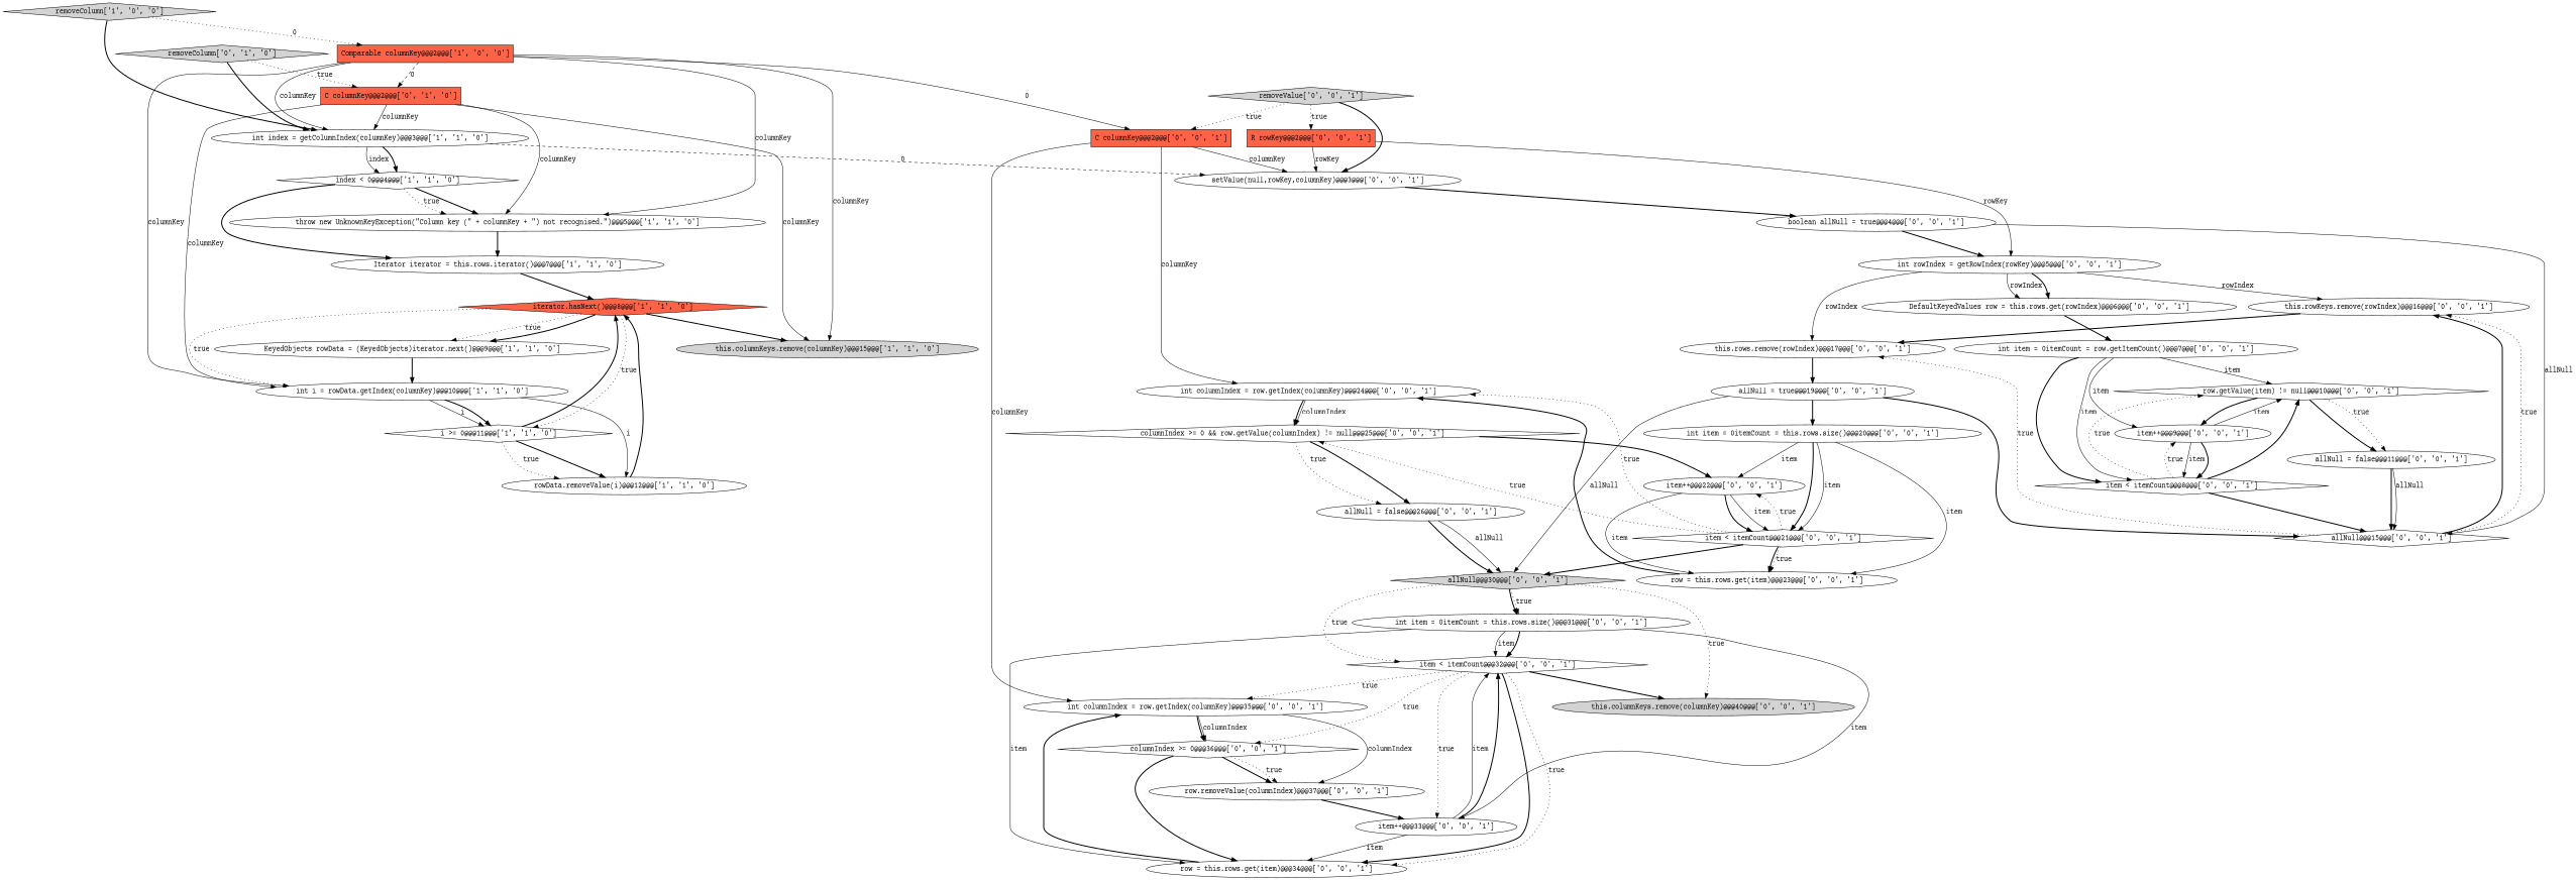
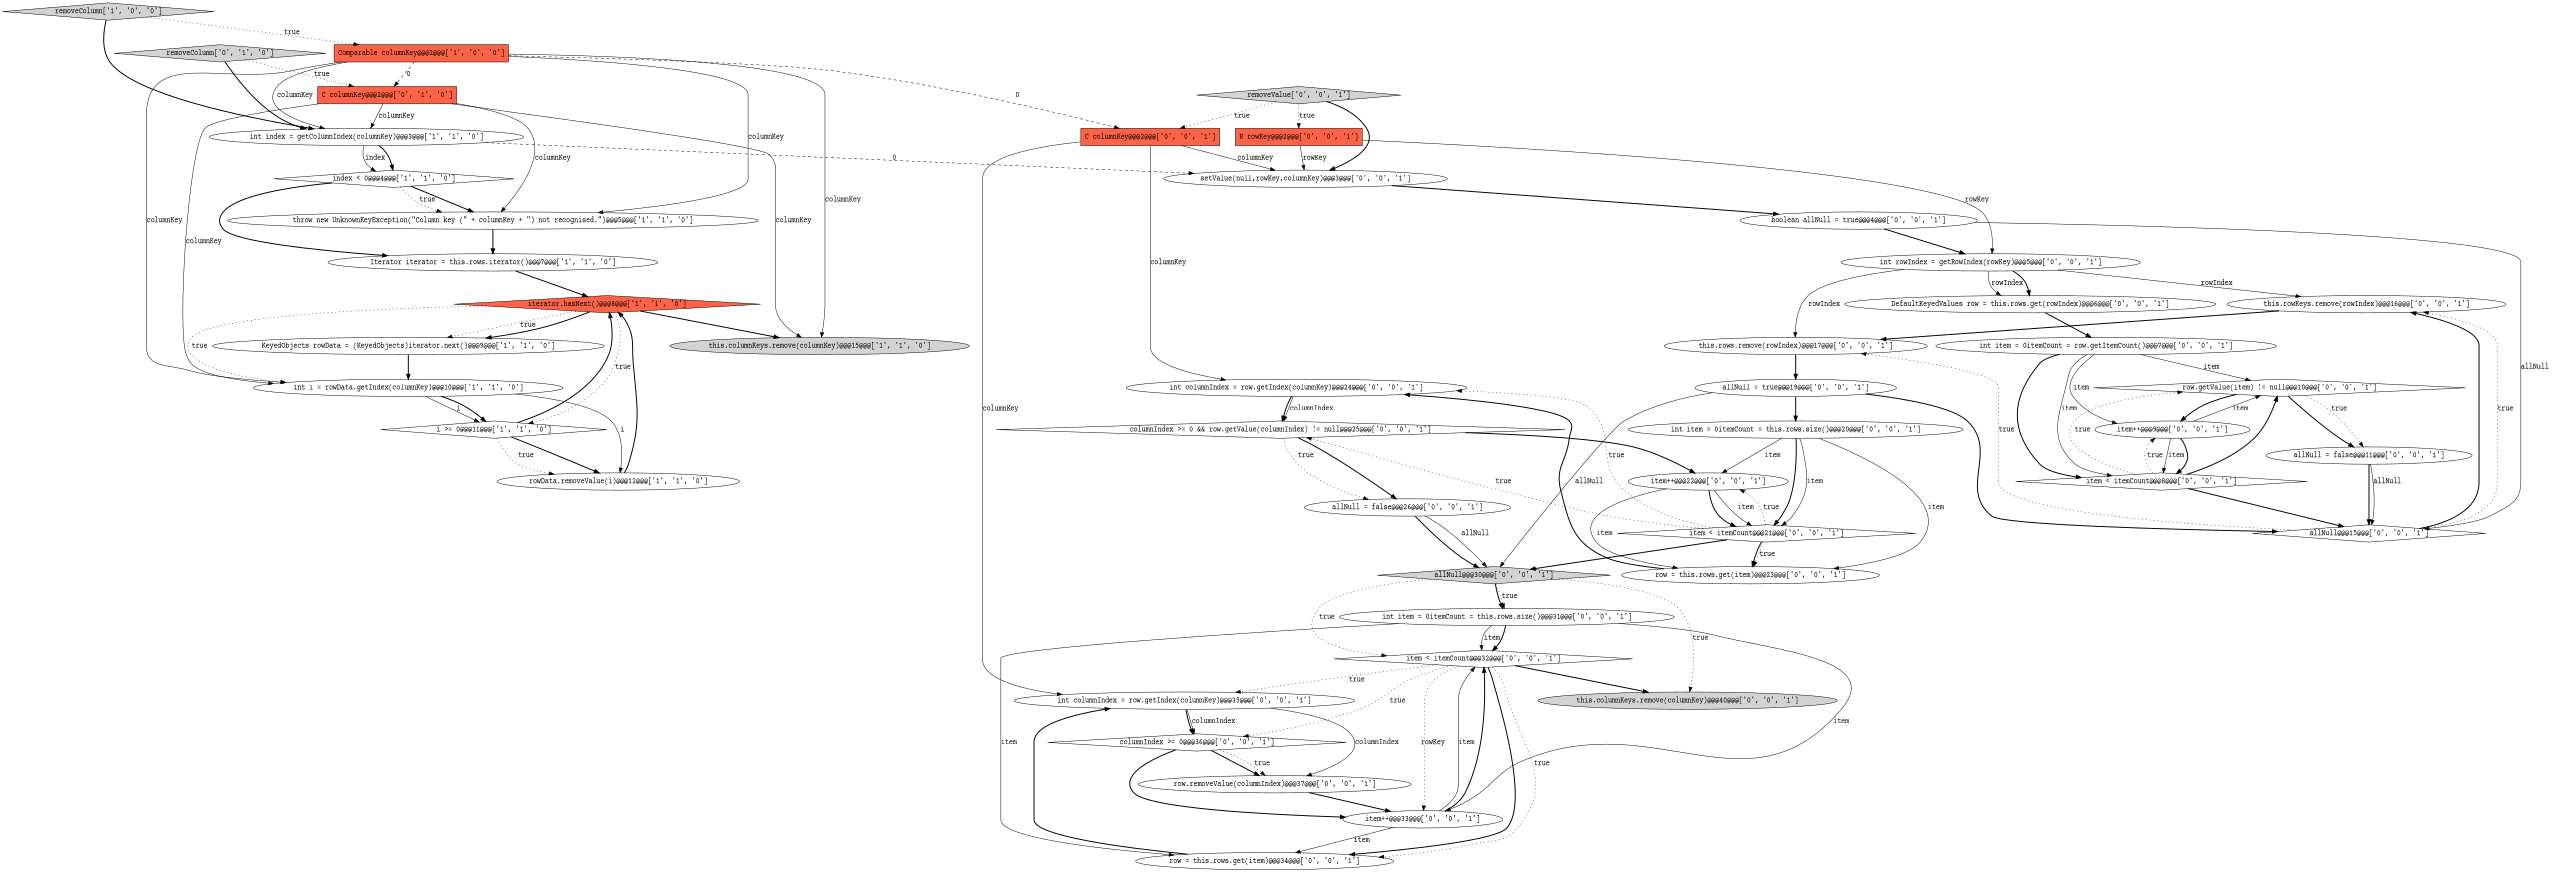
  digraph {
    fontname="Courier Prime"
    node [fillcolor=white fontname="Courier Prime" shape=ellipse style=filled]
    edge [fontname="Courier Prime" style=bold]
    n1 [fillcolor=lightgray label="this.columnKeys.remove(columnKey)@@@40@@@['0', '0', '1']"]
    n2 [label="columnIndex >= 0 && row.getValue(columnIndex) != null@@@25@@@['0', '0', '1']" shape=diamond]
    n3 [label="item++@@@22@@@['0', '0', '1']"]
    n4 [label="allNull = false@@@26@@@['0', '0', '1']"]
    n5 [label="item < itemCount@@@21@@@['0', '0', '1']" shape=diamond]
    n6 [label="row = this.rows.get(item)@@@23@@@['0', '0', '1']"]
    n7 [fillcolor=lightgray label="allNull@@@30@@@['0', '0', '1']" shape=diamond]
    n8 [label="int columnIndex = row.getIndex(columnKey)@@@24@@@['0', '0', '1']"]
    n9 [label="int i = rowData.getIndex(columnKey)@@@10@@@['1', '1', '0']"]
    n10 [label="i >= 0@@@11@@@['1', '1', '0']" shape=diamond]
    n11 [label="rowData.removeValue(i)@@@12@@@['1', '1', '0']"]
    n12 [fillcolor=tomato label="iterator.hasNext()@@@8@@@['1', '1', '0']" shape=diamond]
    n13 [fillcolor=tomato label="R rowKey@@@2@@@['0', '0', '1']" shape=box]
    n14 [label="setValue(null,rowKey,columnKey)@@@3@@@['0', '0', '1']"]
    n15 [label="int rowIndex = getRowIndex(rowKey)@@@5@@@['0', '0', '1']"]
    n16 [label="boolean allNull = true@@@4@@@['0', '0', '1']"]
    n17 [label="this.rowKeys.remove(rowIndex)@@@16@@@['0', '0', '1']"]
    n18 [label="this.rows.remove(rowIndex)@@@17@@@['0', '0', '1']"]
    n19 [label="DefaultKeyedValues row = this.rows.get(rowIndex)@@@6@@@['0', '0', '1']"]
    n20 [label="allNull = false@@@11@@@['0', '0', '1']"]
    n21 [label="allNull@@@15@@@['0', '0', '1']" shape=diamond]
    n22 [fillcolor=tomato label="C columnKey@@@2@@@['0', '0', '1']" shape=box]
    n23 [label="int columnIndex = row.getIndex(columnKey)@@@35@@@['0', '0', '1']"]
    n24 [label="row.removeValue(columnIndex)@@@37@@@['0', '0', '1']"]
    n25 [label="columnIndex >= 0@@@36@@@['0', '0', '1']" shape=diamond]
    n26 [label="item++@@@33@@@['0', '0', '1']"]
    n27 [label="row = this.rows.get(item)@@@34@@@['0', '0', '1']"]
    n28 [label="item < itemCount@@@32@@@['0', '0', '1']" shape=diamond]
    n29 [label="allNull = true@@@19@@@['0', '0', '1']"]
    n30 [label="int item = 0itemCount = this.rows.size()@@@20@@@['0', '0', '1']"]
    n31 [label="int item = 0itemCount = this.rows.size()@@@31@@@['0', '0', '1']"]
    n32 [fillcolor=lightgray label="removeColumn['1', '0', '0']" shape=diamond]
    n33 [fillcolor=tomato label="Comparable columnKey@@@2@@@['1', '0', '0']" shape=box]
    n34 [label="int index = getColumnIndex(columnKey)@@@3@@@['1', '1', '0']"]
    n35 [label="throw new UnknownKeyException(\"Column key (\" + columnKey + \") not recognised.\")@@@5@@@['1', '1', '0']"]
    n36 [fillcolor=lightgray label="this.columnKeys.remove(columnKey)@@@15@@@['1', '1', '0']"]
    n37 [fillcolor=tomato label="C columnKey@@@2@@@['0', '1', '0']" shape=box]
    n38 [label="index < 0@@@4@@@['1', '1', '0']" shape=diamond]
    n39 [label="row.getValue(item) != null@@@10@@@['0', '0', '1']" shape=diamond]
    n40 [label="item++@@@9@@@['0', '0', '1']"]
    n41 [label="item < itemCount@@@8@@@['0', '0', '1']" shape=diamond]
    n42 [label="int item = 0itemCount = row.getItemCount()@@@7@@@['0', '0', '1']"]
    n43 [label="KeyedObjects rowData = (KeyedObjects)iterator.next()@@@9@@@['1', '1', '0']"]
    n44 [label="Iterator iterator = this.rows.iterator()@@@7@@@['1', '1', '0']"]
    n45 [fillcolor=lightgray label="removeColumn['0', '1', '0']" shape=diamond]
    n46 [fillcolor=lightgray label="removeValue['0', '0', '1']" shape=diamond]
    n2 -> n3
    n2 -> n4
    n2 -> n4 [label=true style=dotted]
    n3 -> n5
    n3 -> n5 [label=item style=solid]
    n3 -> n6 [label=item style=solid]
    n4 -> n7
    n4 -> n7 [label=allNull style=solid]
    n5 -> n2 [label=true style=dotted]
    n5 -> n3 [label=true style=dotted]
    n5 -> n6
    n5 -> n6 [label=true style=dotted]
    n5 -> n7
    n5 -> n8 [label=true style=dotted]
    n6 -> n8
    n7 -> n1 [label=true style=dotted]
    n7 -> n28 [label=true style=dotted]
    n7 -> n31 [label=true style=dotted]
    n7 -> n31
    n8 -> n2 [label=columnIndex style=solid]
    n8 -> n2
    n9 -> n10 [label=i style=solid]
    n9 -> n10
    n9 -> n11 [label=i style=solid]
    n10 -> n11
    n10 -> n11 [label=true style=dotted]
    n10 -> n12
    n11 -> n12
    n12 -> n9 [label=true style=dotted]
    n12 -> n10 [label=true style=dotted]
    n12 -> n36
    n12 -> n43 [label=true style=dotted]
    n12 -> n43
    n13 -> n14 [label=rowKey style=solid]
    n13 -> n15 [label=rowKey style=solid]
    n14 -> n16
    n15 -> n17 [label=rowIndex style=solid]
    n15 -> n18 [label=rowIndex style=solid]
    n15 -> n19 [label=rowIndex style=solid]
    n15 -> n19
    n16 -> n15
    n16 -> n21 [label=allNull style=solid]
    n17 -> n18
    n18 -> n29
    n19 -> n42
    n20 -> n21
    n20 -> n21 [label=allNull style=solid]
    n21 -> n17
    n21 -> n17 [label=true style=dotted]
    n21 -> n18 [label=true style=dotted]
    n22 -> n8 [label=columnKey style=solid]
    n22 -> n14 [label=columnKey style=solid]
    n22 -> n23 [label=columnKey style=solid]
    n23 -> n24 [label=columnIndex style=solid]
    n23 -> n25 [label=columnIndex style=solid]
    n23 -> n25
    n24 -> n26
    n25 -> n24
    n25 -> n24 [label=true style=dotted]
-   n25 -> n27
+   n25 -> n26
    n26 -> n27 [label=item style=solid]
    n26 -> n28 [label=item style=solid]
    n26 -> n28
    n27 -> n23
    n28 -> n1
    n28 -> n23 [label=true style=dotted]
    n28 -> n25 [label=true style=dotted]
-   n28 -> n26 [label=true style=dotted]
+   n28 -> n26 [label=rowKey style=dotted]
    n28 -> n27
    n28 -> n27 [label=true style=dotted]
    n29 -> n7 [label=allNull style=solid]
    n29 -> n21
    n29 -> n30
    n30 -> n3 [label=item style=solid]
    n30 -> n5
    n30 -> n5 [label=item style=solid]
    n30 -> n6 [label=item style=solid]
    n31 -> n26 [label=item style=solid]
    n31 -> n27 [label=item style=solid]
    n31 -> n28 [label=item style=solid]
    n31 -> n28
-   n32 -> n33 [label=0 style=dotted]
+   n32 -> n33 [label=true style=dotted]
    n32 -> n34
    n33 -> n9 [label=columnKey style=solid]
-   n33 -> n22 [label=0 style=solid]
+   n33 -> n22 [label=0 style=dashed]
    n33 -> n34 [label=columnKey style=solid]
    n33 -> n35 [label=columnKey style=solid]
    n33 -> n36 [label=columnKey style=solid]
    n33 -> n37 [label=0 style=dashed]
    n34 -> n14 [label=0 style=dashed]
    n34 -> n38
    n34 -> n38 [label=index style=solid]
    n35 -> n44
    n37 -> n9 [label=columnKey style=solid]
    n37 -> n34 [label=columnKey style=solid]
    n37 -> n35 [label=columnKey style=solid]
    n37 -> n36 [label=columnKey style=solid]
    n38 -> n35
    n38 -> n35 [label=true style=dotted]
    n38 -> n44
    n39 -> n20 [label=true style=dotted]
    n39 -> n20
    n39 -> n40
    n40 -> n39 [label=item style=solid]
    n40 -> n41 [label=item style=solid]
    n40 -> n41
    n41 -> n21
    n41 -> n39
    n41 -> n39 [label=true style=dotted]
    n41 -> n40 [label=true style=dotted]
    n42 -> n39 [label=item style=solid]
    n42 -> n40 [label=item style=solid]
    n42 -> n41
    n42 -> n41 [label=item style=solid]
    n43 -> n9
    n44 -> n12
    n45 -> n34
    n45 -> n37 [label=true style=dotted]
    n46 -> n13 [label=true style=dotted]
    n46 -> n14
    n46 -> n22 [label=true style=dotted]
  }
